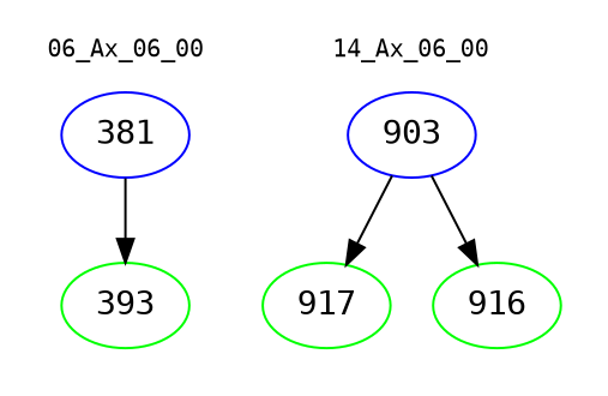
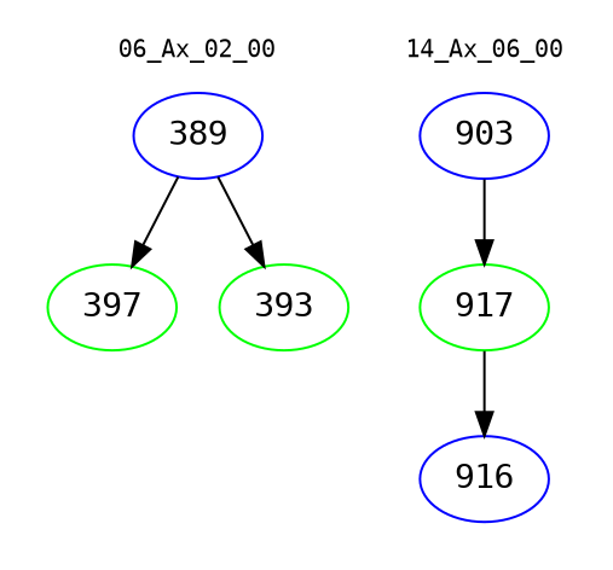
  digraph {
    fontname="DejaVu Sans Mono"
    node [color=green fontname="DejaVu Sans Mono"]
    edge [color=black fontname="DejaVu Sans Mono"]
-   n1 [color=blue label=381]
+   n1 [color=blue label=389]
+   n2 [label=397]
    n3 [label=393]
    n4 [color=blue label=903]
    n5 [label=917]
-   n6 [label=916]
+   n6 [color=blue label=916]
    subgraph cluster_1 {
      color=white
      fontsize=10
-     label="06_Ax_06_00"
+     label="06_Ax_02_00"
      n1
+     n2
      n3
    }
    subgraph cluster_2 {
      color=white
      fontsize=10
      label="14_Ax_06_00"
      n4
      n5
      n6
    }
+   n1 -> n2
    n1 -> n3
    n4 -> n5
-   n4 -> n6
+   n5 -> n6
  }
